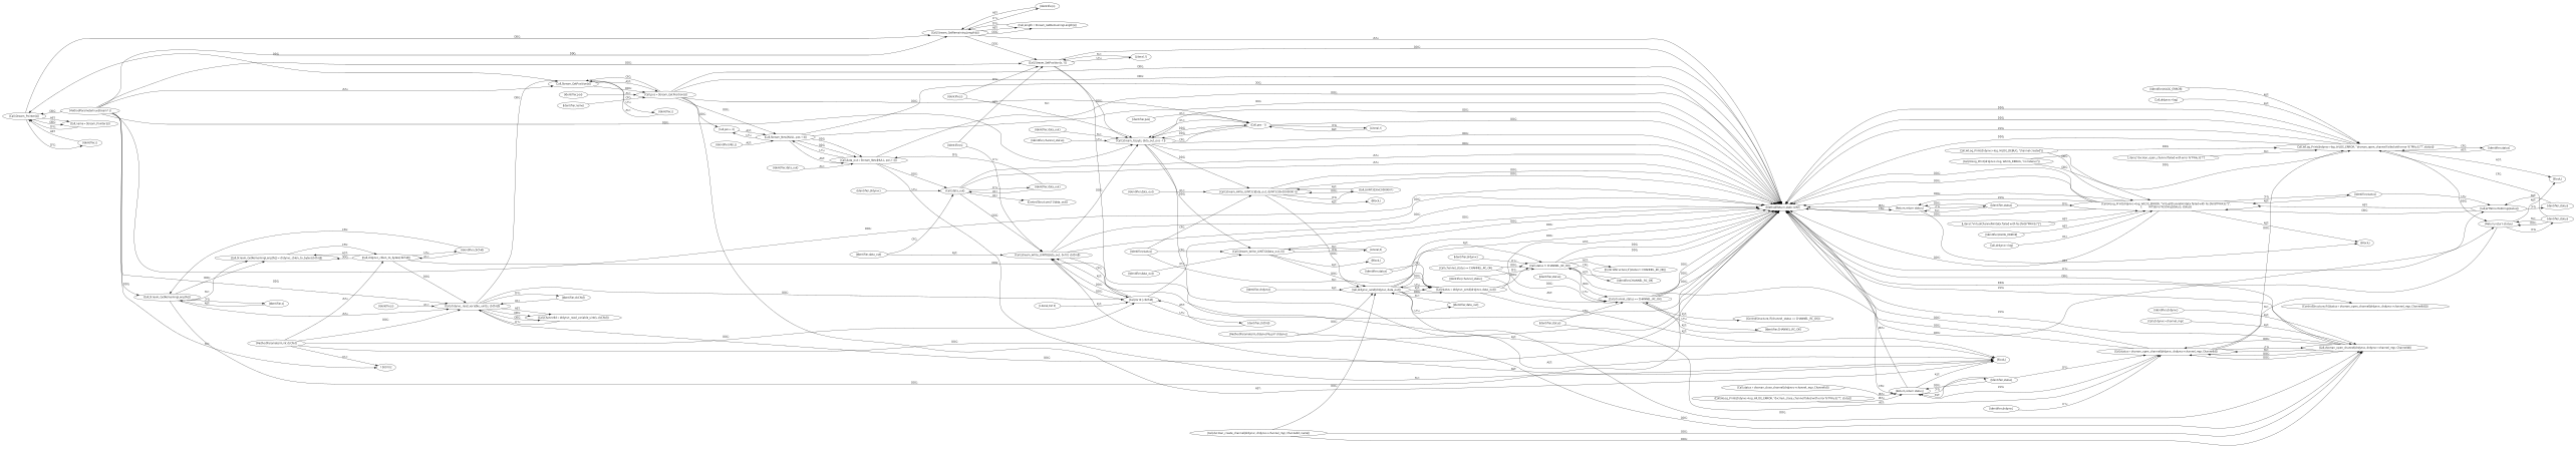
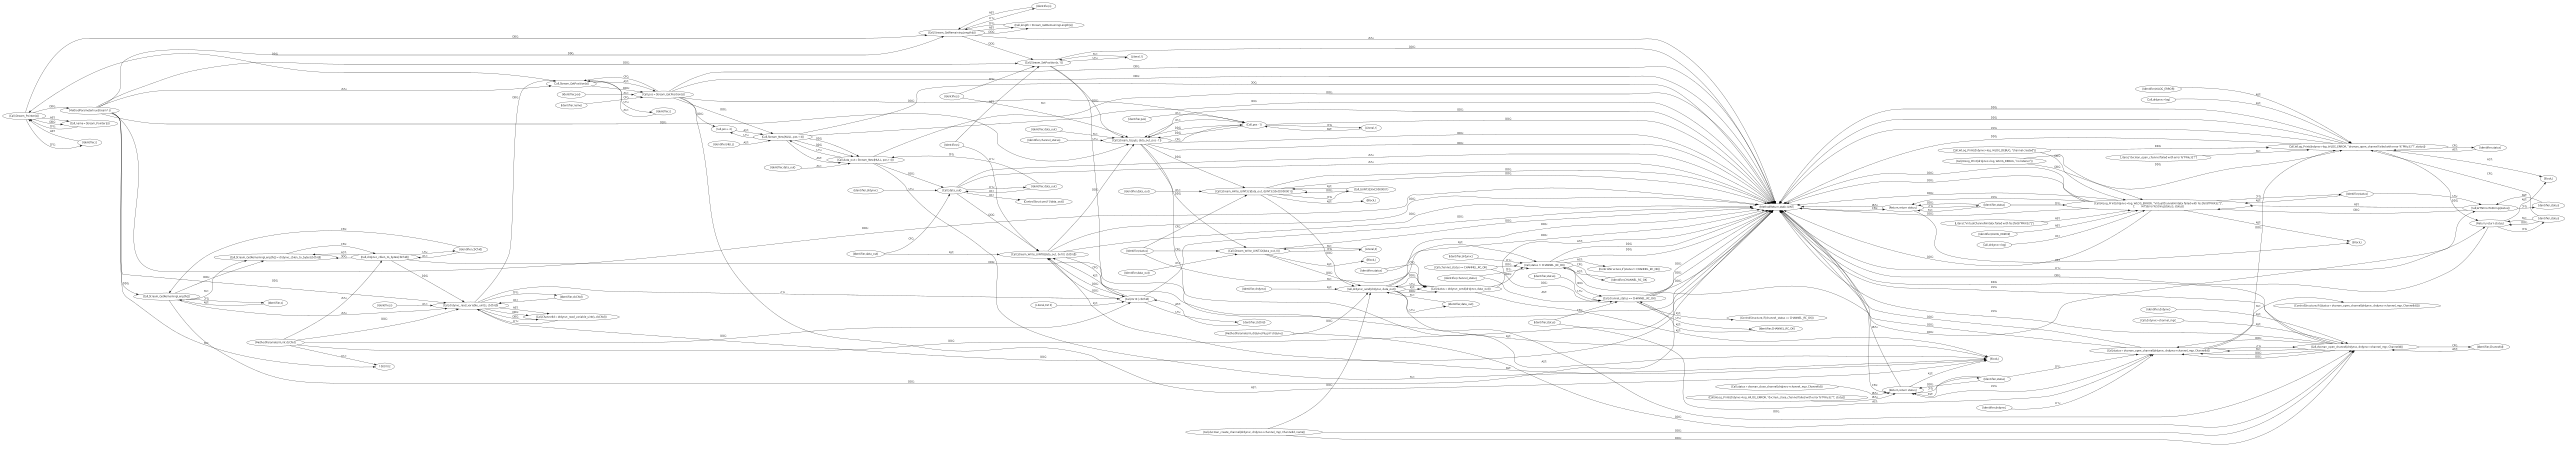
  digraph {
    fontname=Ubuntu
    rankdir=LR
    node [fontname=Ubuntu]
    edge [fontname=Ubuntu]
    n1 [label="(Call,Stream_Copy(s, data_out, pos - 1))"]
    n2 [label="(Call,pos - 1)"]
    n3 [label="(Call,Stream_Write_UINT32(data_out, 0))"]
    n4 [label="(Call,Stream_Write_UINT32(data_out, (UINT32)0xC0000001))"]
    n5 [label="(MethodReturn,static UINT)"]
    n6 [label="(Block,)"]
    n7 [label="(Literal,1)"]
    n8 [label="(Call,drdynvc_send(drdynvc, data_out))"]
    n9 [label="(Block,)"]
    n10 [label="(Literal,0)"]
    n11 [label="(Call,(UINT32)0xC0000001)"]
    n12 [label="(Block,)"]
    n13 [label="(Return,return status;)"]
    n14 [label="(Return,return status;)"]
    n15 [label="(Return,return status;)"]
    n16 [label="(Call,Stream_SetPosition(s, 1))"]
    n17 [label="(Literal,1)"]
    n18 [label="(Call,Stream_GetRemainingLength(s))"]
    n19 [label="(Identifier,s)"]
    n20 [label="(Call,length = Stream_GetRemainingLength(s))"]
    n21 [label="(Call,Stream_Pointer(s))"]
    n22 [label="(Call,name = Stream_Pointer(s))"]
    n23 [label="(Identifier,s)"]
    n24 [label="(Call,Stream_GetPosition(s))"]
    n25 [label="(Call,pos = Stream_GetPosition(s))"]
    n26 [label="(Identifier,s)"]
    n27 [label="(Call,Stream_New(NULL, pos + 4))"]
    n28 [label="(Call,pos + 4)"]
    n29 [label="(Call,drdynvc_read_variable_uint(s, cbChId))"]
    n30 [label="(Call,0x10 | cbChId)"]
    n31 [label="(Call,ChannelId = drdynvc_read_variable_uint(s, cbChId))"]
    n32 [label="(Identifier,cbChId)"]
    n33 [label="(Call,Stream_Write_UINT8(data_out, 0x10 | cbChId))"]
    n34 [label="(Identifier,cbChId)"]
    n35 [label="(Call,Stream_GetRemainingLength(s))"]
    n36 [label="(Call,Stream_GetRemainingLength(s) < drdynvc_cblen_to_bytes(cbChId))"]
    n37 [label="(Identifier,s)"]
    n38 [label="(Call,drdynvc_cblen_to_bytes(cbChId))"]
    n39 [label="(MethodParameterIn,wStream* s)"]
    1000102
    n41 [label="(Identifier,cbChId)"]
    n42 [label="(MethodParameterIn,int cbChId)"]
    n43 [label="(Call,!data_out)"]
    n44 [label="(Identifier,data_out)"]
    n45 [label="(ControlStructure,if (!data_out))"]
    n46 [label="(Call,data_out = Stream_New(NULL, pos + 4))"]
    n47 [label="(Call,status = drdynvc_send(drdynvc, data_out))"]
    n48 [label="(Call,dvcman_open_channel(drdynvc, drdynvc->channel_mgr, ChannelId))"]
    n49 [label="(Identifier,data_out)"]
    n50 [label="(Call,status != CHANNEL_RC_OK)"]
    n51 [label="(Call,status = dvcman_open_channel(drdynvc, drdynvc->channel_mgr, ChannelId))"]
+   n52 [label="(Identifier,ChannelId)"]
    n53 [label="(Call,WTSErrorToString(status))"]
    n54 [label="(Call,channel_status == CHANNEL_RC_OK)"]
    n55 [label="(Identifier,CHANNEL_RC_OK)"]
    n56 [label="(ControlStructure,if (status != CHANNEL_RC_OK))"]
    n57 [label="(Call,WLog_Print(drdynvc->log, WLOG_ERROR, \"VirtualChannelWriteEx failed with %s [%08\"PRIX32\"]\",\n\t\t           WTSErrorToString(status), status))"]
    n58 [label="(Identifier,status)"]
    n59 [label="(ControlStructure,if (channel_status == CHANNEL_RC_OK))"]
    n60 [label="(Identifier,CHANNEL_RC_OK)"]
    n61 [label="(Identifier,status)"]
    n62 [label="(Block,)"]
    n63 [label="(Identifier,status)"]
    n64 [label="(Call,WLog_Print(drdynvc->log, WLOG_ERROR, \"dvcman_open_channel failed with error %\"PRIu32\"!\", status))"]
    n65 [label="(ControlStructure,if ((status = dvcman_open_channel(drdynvc, drdynvc->channel_mgr, ChannelId))))"]
    n66 [label="(Identifier,status)"]
    n67 [label="(Block,)"]
    n68 [label="(Identifier,status)"]
    n69 [label="(Identifier,status)"]
    n70 [label="(Identifier,NULL)"]
    n71 [label="(Identifier,s)"]
    n72 [label="(Identifier,WLOG_ERROR)"]
    n73 [label="(Identifier,drdynvc)"]
    n74 [label="(Identifier,data_out)"]
    n75 [label="(Call,WLog_Print(drdynvc->log, WLOG_DEBUG, \"no listener\"))"]
    n76 [label="(Call,drdynvc->log)"]
    n77 [label="(Literal,\"dvcman_open_channel failed with error %\"PRIu32\"!\")"]
    n78 [label="(Identifier,WLOG_ERROR)"]
    n79 [label="(Call,drdynvc->log)"]
    n80 [label="(Identifier,status)"]
    n81 [label="(Identifier,data_out)"]
    n82 [label="(Call,WLog_Print(drdynvc->log, WLOG_ERROR, \"dvcman_close_channel failed with error %\"PRIu32\"!\", status))"]
    n83 [label="(Identifier,pos)"]
    n84 [label="(Identifier,drdynvc)"]
    n85 [label="(Call,dvcman_create_channel(drdynvc, drdynvc->channel_mgr, ChannelId, name))"]
    n86 [label="(Identifier,data_out)"]
    n87 [label="(Identifier,s)"]
    n88 [label="(Identifier,s)"]
    n89 [label="(Call,channel_status == CHANNEL_RC_OK)"]
    n90 [label="(Identifier,channel_status)"]
    n91 [label="(Identifier,pos)"]
    n92 [label="(Identifier,name)"]
    n93 [label="(Identifier,drdynvc)"]
    n94 [label="(Call,status = dvcman_close_channel(drdynvc->channel_mgr, ChannelId))"]
    n95 [label="(Call,drdynvc->channel_mgr)"]
    n96 [label="(Literal,0x10)"]
    n97 [label="(Literal,\"VirtualChannelWriteEx failed with %s [%08\"PRIX32\"]\")"]
    n98 [label="(Identifier,status)"]
    n99 [label="(Identifier,status)"]
    n100 [label="(Call,WLog_Print(drdynvc->log, WLOG_DEBUG, \"channel created\"))"]
    n101 [label="(Identifier,drdynvc)"]
    n102 [label="(Identifier,channel_status)"]
    n103 [label="(MethodParameterIn,drdynvcPlugin* drdynvc)"]
    n104 [label="(Identifier,drdynvc)"]
    n105 [label="(Identifier,data_out)"]
    n106 [label="(Identifier,data_out)"]
    n107 [label="(Identifier,status)"]
    n1 -> n2 [label="CFG: "]
    n1 -> n3 [label="DDG: "]
    n1 -> n4 [label="DDG: "]
    n1 -> n5 [label="DDG: "]
    n1 -> n5 [label="DDG: "]
    n1 -> n5 [label="DDG: "]
    n1 -> n6 [label="AST: "]
    n2 -> n1 [label="AST: "]
    n2 -> n1 [label="DDG: "]
    n2 -> n1 [label="DDG: "]
    n2 -> n5 [label="DDG: "]
    n2 -> n7 [label="CFG: "]
    n3 -> n5 [label="DDG: "]
    n3 -> n8 [label="DDG: "]
    n3 -> n9 [label="AST: "]
    n3 -> n10 [label="CFG: "]
    n4 -> n5 [label="DDG: "]
    n4 -> n5 [label="DDG: "]
    n4 -> n8 [label="DDG: "]
    n4 -> n11 [label="CFG: "]
    n4 -> n12 [label="AST: "]
    n5 -> n13 [label="CFG: "]
    n5 -> n14 [label="CFG: "]
    n5 -> n15 [label="CFG: "]
    n7 -> n2 [label="AST: "]
    n8 -> n5 [label="DDG: "]
    n8 -> n5 [label="DDG: "]
    n8 -> n47 [label="AST: "]
    n8 -> n47 [label="DDG: "]
    n8 -> n47 [label="DDG: "]
    n8 -> n48 [label="DDG: "]
    n8 -> n49 [label="CFG: "]
    n10 -> n3 [label="AST: "]
    n11 -> n4 [label="AST: "]
    n11 -> n4 [label="DDG: "]
    n13 -> n5 [label="DDG: "]
    n13 -> n62 [label="AST: "]
    n13 -> n63 [label="CFG: "]
    n14 -> n5 [label="DDG: "]
    n14 -> n6 [label="AST: "]
    n14 -> n68 [label="CFG: "]
    n15 -> n5 [label="DDG: "]
    n15 -> n67 [label="AST: "]
    n15 -> n69 [label="CFG: "]
    n16 -> n1 [label="DDG: "]
    n16 -> n5 [label="DDG: "]
    n16 -> n6 [label="AST: "]
    n16 -> n17 [label="CFG: "]
    n17 -> n16 [label="AST: "]
    n18 -> n5 [label="DDG: "]
    n18 -> n16 [label="DDG: "]
    n18 -> n19 [label="CFG: "]
    n18 -> n20 [label="AST: "]
    n18 -> n20 [label="DDG: "]
    n19 -> n18 [label="AST: "]
    n20 -> n18 [label="CFG: "]
    n21 -> n18 [label="DDG: "]
    n21 -> n22 [label="AST: "]
    n21 -> n22 [label="DDG: "]
    n21 -> n23 [label="CFG: "]
    n22 -> n21 [label="CFG: "]
    n23 -> n21 [label="AST: "]
    n24 -> n21 [label="DDG: "]
    n24 -> n25 [label="AST: "]
    n24 -> n25 [label="DDG: "]
    n24 -> n26 [label="CFG: "]
    n25 -> n2 [label="DDG: "]
    n25 -> n5 [label="DDG: "]
    n25 -> n5 [label="DDG: "]
    n25 -> n6 [label="AST: "]
    n25 -> n24 [label="CFG: "]
    n25 -> n27 [label="DDG: "]
    n25 -> n28 [label="DDG: "]
    n26 -> n24 [label="AST: "]
    n27 -> n5 [label="DDG: "]
    n27 -> n5 [label="DDG: "]
    n27 -> n28 [label="CFG: "]
    n27 -> n46 [label="AST: "]
    n27 -> n46 [label="DDG: "]
    n27 -> n46 [label="DDG: "]
    n28 -> n27 [label="AST: "]
    n29 -> n5 [label="DDG: "]
    n29 -> n24 [label="DDG: "]
-   n29 -> n30 [label="DDG: "]
+   n29 -> n30 [label="CFG: "]
    n29 -> n31 [label="AST: "]
    n29 -> n31 [label="DDG: "]
    n29 -> n31 [label="DDG: "]
    n29 -> n32 [label="CFG: "]
    n30 -> n5 [label="DDG: "]
    n30 -> n33 [label="AST: "]
    n30 -> n33 [label="DDG: "]
    n30 -> n33 [label="DDG: "]
    n30 -> n34 [label="CFG: "]
    n31 -> n29 [label="CFG: "]
    n32 -> n29 [label="AST: "]
    n33 -> n1 [label="DDG: "]
    n33 -> n5 [label="DDG: "]
    n33 -> n5 [label="DDG: "]
    n33 -> n6 [label="AST: "]
    n33 -> n30 [label="CFG: "]
    n34 -> n30 [label="AST: "]
    n35 -> n5 [label="DDG: "]
    n35 -> n29 [label="DDG: "]
    n35 -> n36 [label="AST: "]
    n35 -> n36 [label="DDG: "]
    n35 -> n37 [label="CFG: "]
    n36 -> n38 [label="CFG: "]
    n37 -> n35 [label="AST: "]
    n38 -> n5 [label="DDG: "]
    n38 -> n29 [label="DDG: "]
    n38 -> n36 [label="AST: "]
    n38 -> n36 [label="DDG: "]
    n38 -> n41 [label="CFG: "]
    n39 -> n1 [label="DDG: "]
    n39 -> n5 [label="DDG: "]
    n39 -> n16 [label="DDG: "]
    n39 -> n18 [label="DDG: "]
-   n39 -> n21 [label="DDG: "]
+   n21 -> n39 [label="DDG: "]
    n39 -> n24 [label="DDG: "]
    n39 -> n29 [label="DDG: "]
    n39 -> n35 [label="DDG: "]
    n39 -> 1000102 [label="AST: "]
    n41 -> n35 [label="CFG: "]
    n41 -> n38 [label="AST: "]
    n42 -> n5 [label="DDG: "]
    n42 -> n29 [label="DDG: "]
    n42 -> n30 [label="DDG: "]
    n42 -> n38 [label="DDG: "]
    n42 -> 1000102 [label="AST: "]
    n43 -> n5 [label="DDG: "]
    n43 -> n5 [label="DDG: "]
    n43 -> n33 [label="DDG: "]
    n43 -> n44 [label="CFG: "]
    n43 -> n45 [label="AST: "]
    n44 -> n43 [label="AST: "]
    n44 -> n46 [label="CFG: "]
    n46 -> n5 [label="DDG: "]
    n46 -> n6 [label="AST: "]
    n46 -> n27 [label="CFG: "]
    n46 -> n43 [label="DDG: "]
    n47 -> n5 [label="AST: "]
    n47 -> n6 [label="AST: "]
    n47 -> n8 [label="CFG: "]
    n47 -> n50 [label="DDG: "]
    n48 -> n5 [label="DDG: "]
    n48 -> n5 [label="DDG: "]
    n48 -> n5 [label="DDG: "]
    n48 -> n51 [label="AST: "]
    n48 -> n51 [label="DDG: "]
    n48 -> n51 [label="DDG: "]
    n48 -> n51 [label="DDG: "]
+   n48 -> n52 [label="CFG: "]
    n49 -> n8 [label="AST: "]
    n50 -> n5 [label="DDG: "]
    n50 -> n5 [label="DDG: "]
    n50 -> n53 [label="DDG: "]
    n50 -> n54 [label="DDG: "]
    n50 -> n55 [label="CFG: "]
    n50 -> n56 [label="AST: "]
    n51 -> n5 [label="DDG: "]
    n51 -> n5 [label="DDG: "]
    n51 -> n14 [label="DDG: "]
    n51 -> n48 [label="CFG: "]
    n51 -> n64 [label="DDG: "]
    n51 -> n65 [label="AST: "]
+   n52 -> n48 [label="AST: "]
    n53 -> n57 [label="AST: "]
    n53 -> n57 [label="DDG: "]
    n53 -> n58 [label="CFG: "]
    n54 -> n5 [label="DDG: "]
    n54 -> n5 [label="DDG: "]
    n54 -> n5 [label="DDG: "]
    n54 -> n59 [label="AST: "]
    n54 -> n60 [label="CFG: "]
    n55 -> n50 [label="AST: "]
    n57 -> n5 [label="DDG: "]
    n57 -> n5 [label="DDG: "]
    n57 -> n5 [label="DDG: "]
    n57 -> n5 [label="DDG: "]
    n57 -> n5 [label="DDG: "]
    n57 -> n13 [label="DDG: "]
    n57 -> n61 [label="CFG: "]
    n57 -> n62 [label="AST: "]
    n58 -> n53 [label="AST: "]
    n60 -> n54 [label="AST: "]
    n61 -> n53 [label="CFG: "]
    n61 -> n57 [label="AST: "]
    n63 -> n13 [label="AST: "]
    n63 -> n13 [label="DDG: "]
    n63 -> n57 [label="CFG: "]
    n64 -> n5 [label="DDG: "]
    n64 -> n5 [label="DDG: "]
    n64 -> n5 [label="DDG: "]
    n64 -> n5 [label="DDG: "]
    n64 -> n15 [label="DDG: "]
    n64 -> n66 [label="CFG: "]
    n64 -> n67 [label="AST: "]
    n66 -> n64 [label="AST: "]
    n68 -> n14 [label="AST: "]
    n68 -> n14 [label="DDG: "]
    n68 -> n51 [label="CFG: "]
    n69 -> n15 [label="AST: "]
    n69 -> n15 [label="DDG: "]
    n69 -> n64 [label="CFG: "]
    n70 -> n27 [label="AST: "]
    n71 -> n16 [label="AST: "]
    n71 -> n33 [label="CFG: "]
    n72 -> n57 [label="AST: "]
    n73 -> n8 [label="AST: "]
    n74 -> n4 [label="AST: "]
    n75 -> n57 [label="DDG: "]
    n75 -> n64 [label="DDG: "]
    n76 -> n57 [label="AST: "]
    n77 -> n64 [label="AST: "]
    n78 -> n64 [label="AST: "]
    n79 -> n64 [label="AST: "]
    n80 -> n47 [label="CFG: "]
    n80 -> n50 [label="AST: "]
    n81 -> n3 [label="AST: "]
    n82 -> n14 [label="DDG: "]
    n83 -> n25 [label="AST: "]
    n84 -> n51 [label="CFG: "]
    n85 -> n8 [label="DDG: "]
    n85 -> n48 [label="DDG: "]
    n85 -> n48 [label="DDG: "]
    n86 -> n1 [label="AST: "]
    n87 -> n29 [label="AST: "]
    n88 -> n1 [label="AST: "]
    n88 -> n16 [label="CFG: "]
    n89 -> n50 [label="DDG: "]
    n89 -> n54 [label="DDG: "]
    n90 -> n50 [label="CFG: "]
    n90 -> n54 [label="AST: "]
    n91 -> n2 [label="AST: "]
    n92 -> n25 [label="CFG: "]
    n93 -> n48 [label="AST: "]
    n94 -> n14 [label="DDG: "]
    n95 -> n48 [label="AST: "]
    n96 -> n30 [label="AST: "]
    n97 -> n57 [label="AST: "]
    n98 -> n3 [label="CFG: "]
    n98 -> n4 [label="CFG: "]
    n98 -> n47 [label="AST: "]
    n99 -> n51 [label="AST: "]
    n99 -> n54 [label="CFG: "]
    n100 -> n57 [label="DDG: "]
    n100 -> n64 [label="DDG: "]
    n101 -> n43 [label="CFG: "]
    n102 -> n1 [label="CFG: "]
    n103 -> n8 [label="DDG: "]
    n103 -> n48 [label="DDG: "]
    n104 -> n50 [label="CFG: "]
    n105 -> n33 [label="AST: "]
    n105 -> n43 [label="CFG: "]
    n106 -> n46 [label="AST: "]
    n107 -> n54 [label="CFG: "]
  }
